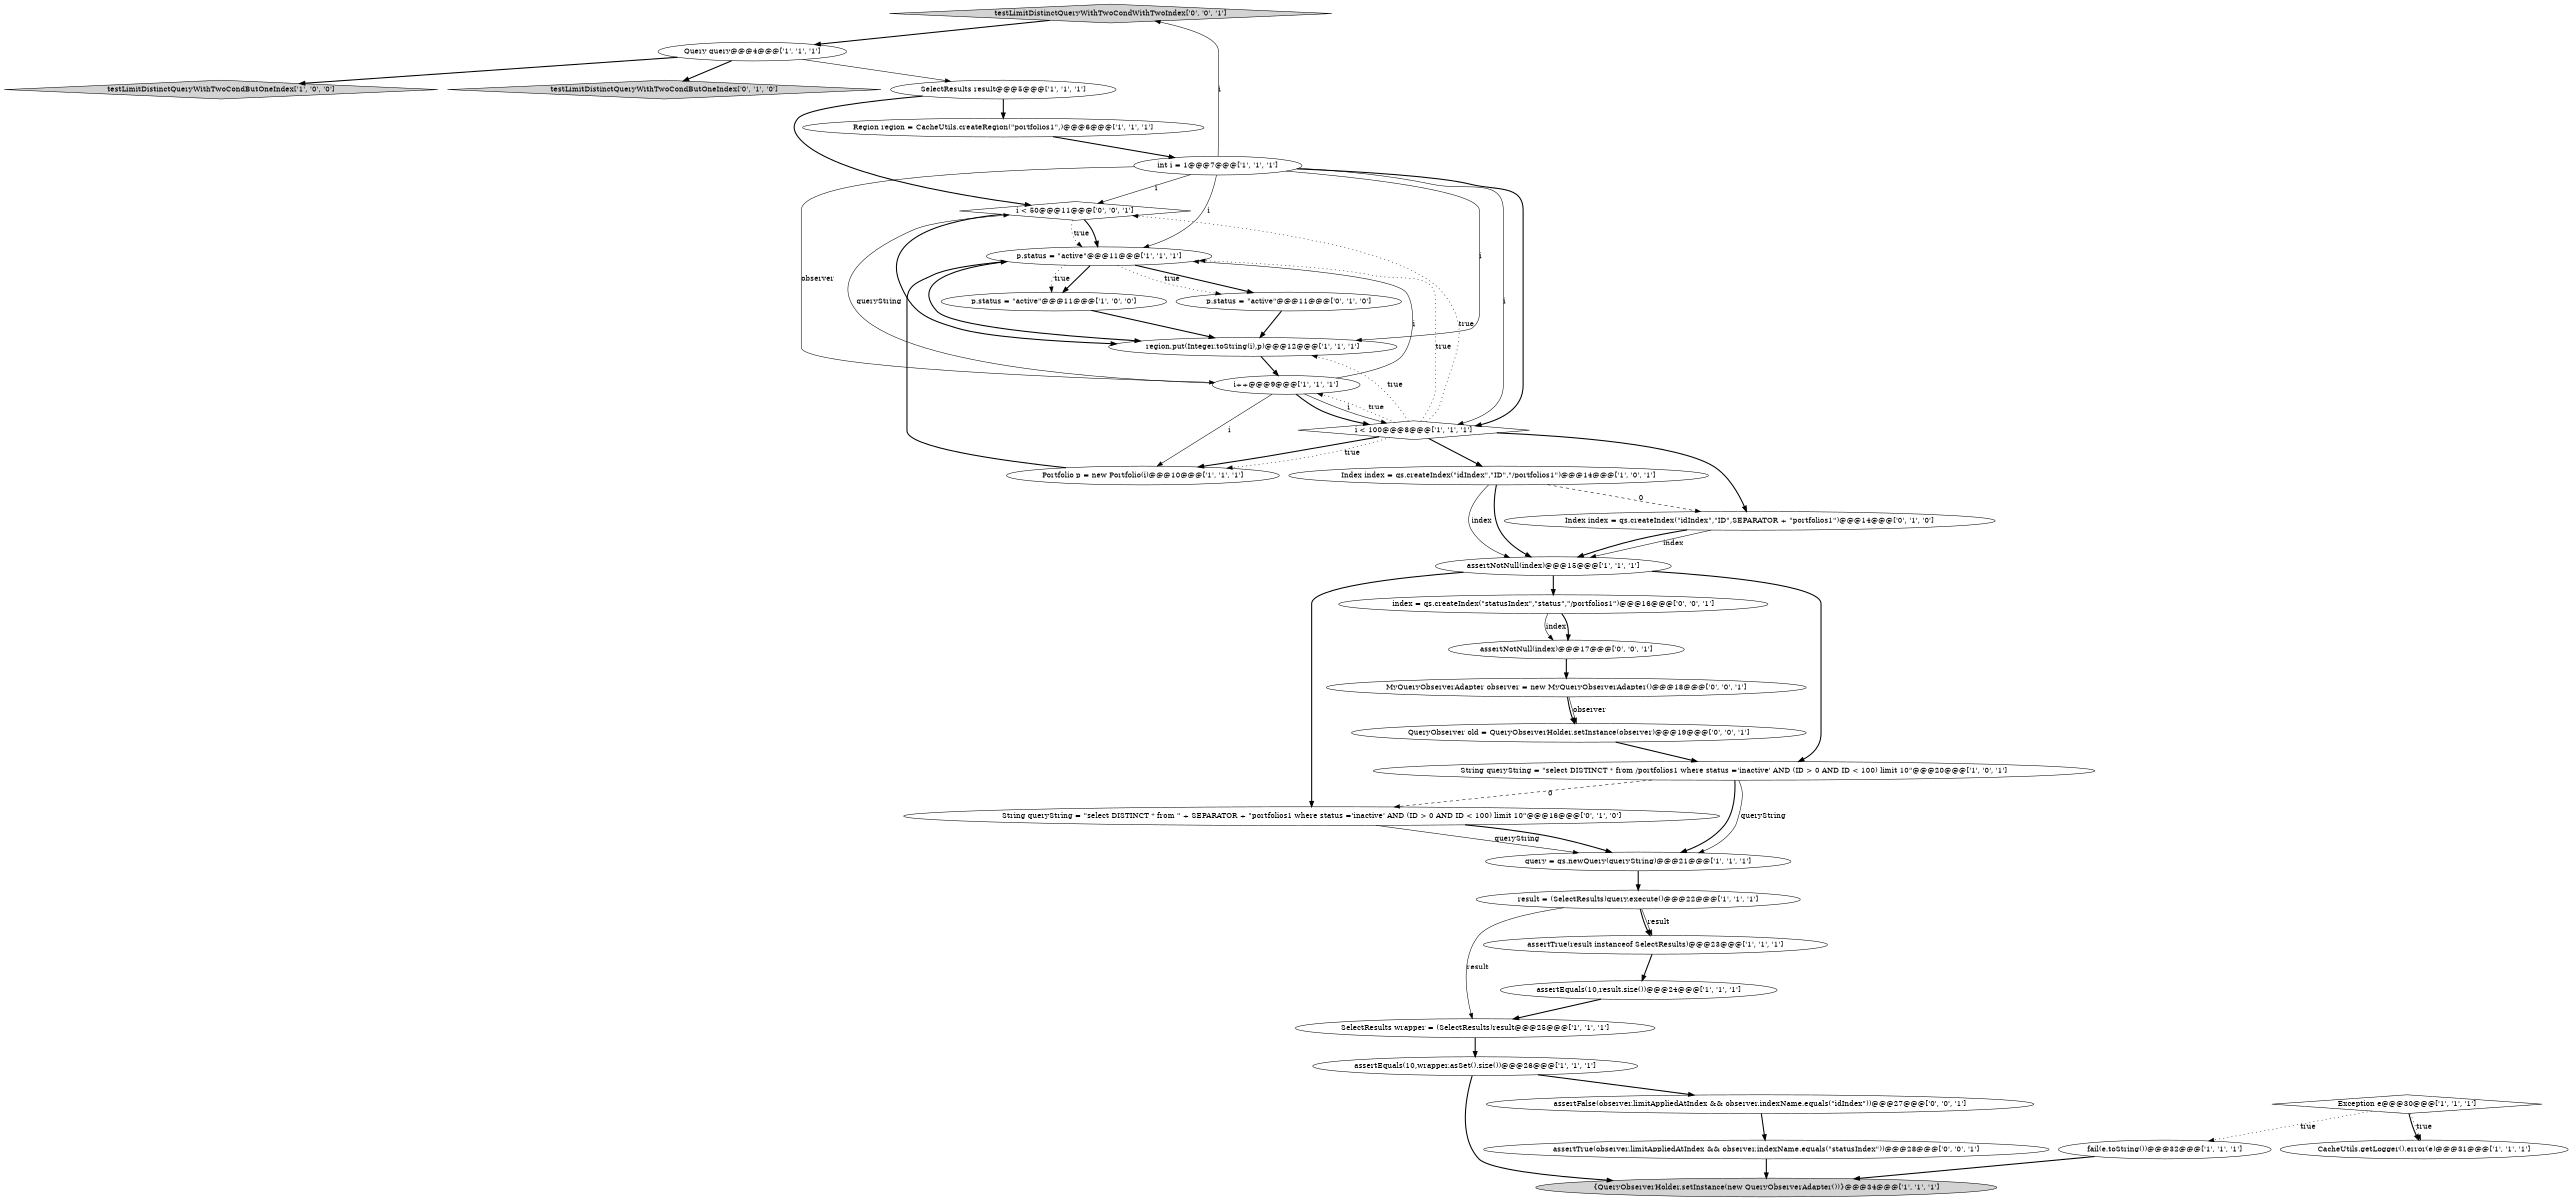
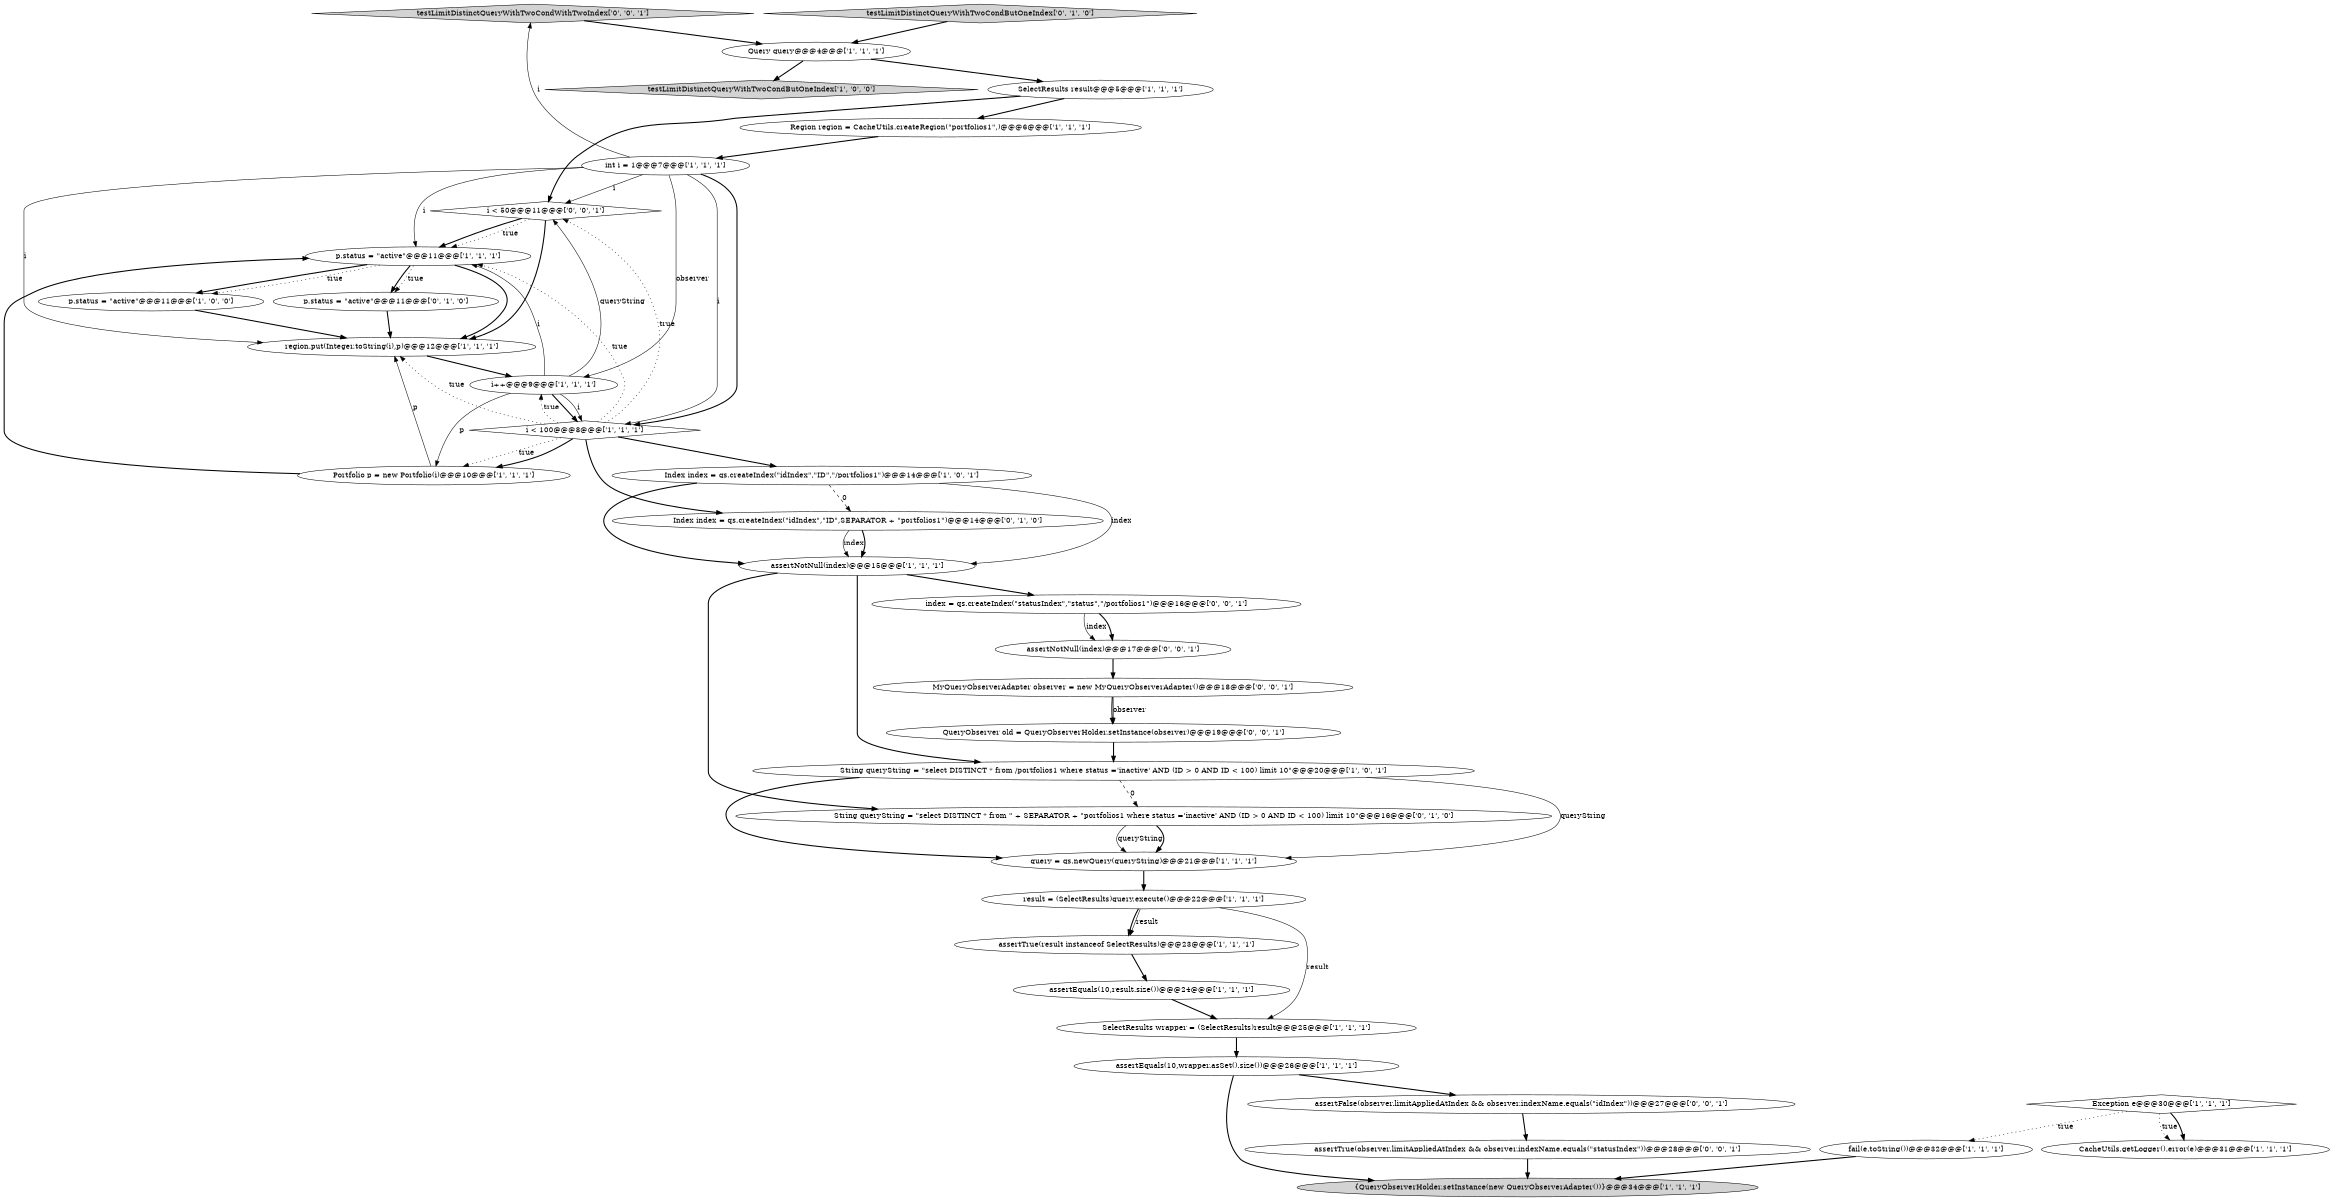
  digraph {
    node [fillcolor=white shape=ellipse style=filled]
    edge [style=bold]
    n1 [fillcolor=lightgray label="testLimitDistinctQueryWithTwoCondWithTwoIndex['0', '0', '1']" shape=diamond]
    n2 [label="Query query@@@4@@@['1', '1', '1']"]
    n3 [label="SelectResults result@@@5@@@['1', '1', '1']"]
    n4 [fillcolor=lightgray label="testLimitDistinctQueryWithTwoCondButOneIndex['1', '0', '0']" shape=diamond]
    n5 [label="Portfolio p = new Portfolio(i)@@@10@@@['1', '1', '1']"]
    n6 [label="p.status = \"active\"@@@11@@@['1', '1', '1']"]
    n7 [label="region.put(Integer.toString(i),p)@@@12@@@['1', '1', '1']"]
    n8 [label="i < 50@@@11@@@['0', '0', '1']" shape=diamond]
    n9 [label="p.status = \"active\"@@@11@@@['1', '0', '0']"]
    n10 [label="p.status = \"active\"@@@11@@@['0', '1', '0']"]
    n11 [label="i++@@@9@@@['1', '1', '1']"]
    n12 [label="fail(e.toString())@@@32@@@['1', '1', '1']"]
    n13 [fillcolor=lightgray label="{QueryObserverHolder.setInstance(new QueryObserverAdapter())}@@@34@@@['1', '1', '1']"]
    n14 [label="assertEquals(10,wrapper.asSet().size())@@@26@@@['1', '1', '1']"]
    n15 [label="assertFalse(observer.limitAppliedAtIndex && observer.indexName.equals(\"idIndex\"))@@@27@@@['0', '0', '1']"]
    n16 [label="assertTrue(observer.limitAppliedAtIndex && observer.indexName.equals(\"statusIndex\"))@@@28@@@['0', '0', '1']"]
    n17 [label="assertEquals(10,result.size())@@@24@@@['1', '1', '1']"]
    n18 [label="SelectResults wrapper = (SelectResults)result@@@25@@@['1', '1', '1']"]
    n19 [label="i < 100@@@8@@@['1', '1', '1']" shape=diamond]
    n20 [label="int i = 1@@@7@@@['1', '1', '1']"]
    n21 [label="Index index = qs.createIndex(\"idIndex\",\"ID\",SEPARATOR + \"portfolios1\")@@@14@@@['0', '1', '0']"]
    n22 [label="Index index = qs.createIndex(\"idIndex\",\"ID\",\"/portfolios1\")@@@14@@@['1', '0', '1']"]
    n23 [label="assertNotNull(index)@@@17@@@['0', '0', '1']"]
    n24 [label="MyQueryObserverAdapter observer = new MyQueryObserverAdapter()@@@18@@@['0', '0', '1']"]
    n25 [label="QueryObserver old = QueryObserverHolder.setInstance(observer)@@@19@@@['0', '0', '1']"]
    n26 [label="Exception e@@@30@@@['1', '1', '1']" shape=diamond]
    n27 [label="CacheUtils.getLogger().error(e)@@@31@@@['1', '1', '1']"]
    n28 [label="assertNotNull(index)@@@15@@@['1', '1', '1']"]
    n29 [label="query = qs.newQuery(queryString)@@@21@@@['1', '1', '1']"]
    n30 [label="result = (SelectResults)query.execute()@@@22@@@['1', '1', '1']"]
    n31 [label="assertTrue(result instanceof SelectResults)@@@23@@@['1', '1', '1']"]
    n32 [label="Region region = CacheUtils.createRegion(\"portfolios1\",)@@@6@@@['1', '1', '1']"]
    n33 [label="String queryString = \"select DISTINCT * from \" + SEPARATOR + \"portfolios1 where status ='inactive' AND (ID > 0 AND ID < 100) limit 10\"@@@16@@@['0', '1', '0']"]
    n34 [label="String queryString = \"select DISTINCT * from /portfolios1 where status ='inactive' AND (ID > 0 AND ID < 100) limit 10\"@@@20@@@['1', '0', '1']"]
    n35 [label="index = qs.createIndex(\"statusIndex\",\"status\",\"/portfolios1\")@@@16@@@['0', '0', '1']"]
    n36 [fillcolor=lightgray label="testLimitDistinctQueryWithTwoCondButOneIndex['0', '1', '0']" shape=diamond]
    n1 -> n2
-   n2 -> n3 [style=solid]
+   n2 -> n3
    n2 -> n4
    n3 -> n8
    n3 -> n32
    n5 -> n6
+   n5 -> n7 [label=p style=solid]
    n6 -> n7
    n6 -> n9
    n6 -> n9 [label=true style=dotted]
    n6 -> n10
    n6 -> n10 [label=true style=dotted]
    n7 -> n11
    n8 -> n6
    n8 -> n6 [label=true style=dotted]
    n8 -> n7
    n9 -> n7
    n10 -> n7
-   n11 -> n5 [label=i style=solid]
+   n11 -> n5 [label=p style=solid]
    n11 -> n6 [label=i style=solid]
    n11 -> n8 [label=queryString style=solid]
    n11 -> n19
    n11 -> n19 [label=i style=solid]
    n12 -> n13
    n14 -> n13
    n14 -> n15
    n15 -> n16
    n16 -> n13
    n17 -> n18
    n18 -> n14
    n19 -> n5 [label=true style=dotted]
    n19 -> n5
    n19 -> n6 [label=true style=dotted]
    n19 -> n7 [label=true style=dotted]
    n19 -> n8 [label=true style=dotted]
    n19 -> n11 [label=true style=dotted]
    n19 -> n21
    n19 -> n22
    n20 -> n1 [label=i style=solid]
    n20 -> n6 [label=i style=solid]
    n20 -> n7 [label=i style=solid]
    n20 -> n8 [label=i style=solid]
    n20 -> n11 [label=observer style=solid]
    n20 -> n19 [label=i style=solid]
    n20 -> n19
    n21 -> n28 [label=index style=solid]
    n21 -> n28
    n22 -> n21 [label=0 style=dashed]
    n22 -> n28
    n22 -> n28 [label=index style=solid]
    n23 -> n24
    n24 -> n25
    n24 -> n25 [label=observer style=solid]
    n25 -> n34
    n26 -> n12 [label=true style=dotted]
    n26 -> n27 [label=true style=dotted]
    n26 -> n27
    n28 -> n33
    n28 -> n34
    n28 -> n35
    n29 -> n30
    n30 -> n18 [label=result style=solid]
    n30 -> n31 [label=result style=solid]
    n30 -> n31
    n31 -> n17
    n32 -> n20
    n33 -> n29 [label=queryString style=solid]
    n33 -> n29
    n34 -> n29
    n34 -> n29 [label=queryString style=solid]
    n34 -> n33 [label=0 style=dashed]
    n35 -> n23 [label=index style=solid]
    n35 -> n23
-   n2 -> n36
+   n36 -> n2
  }
